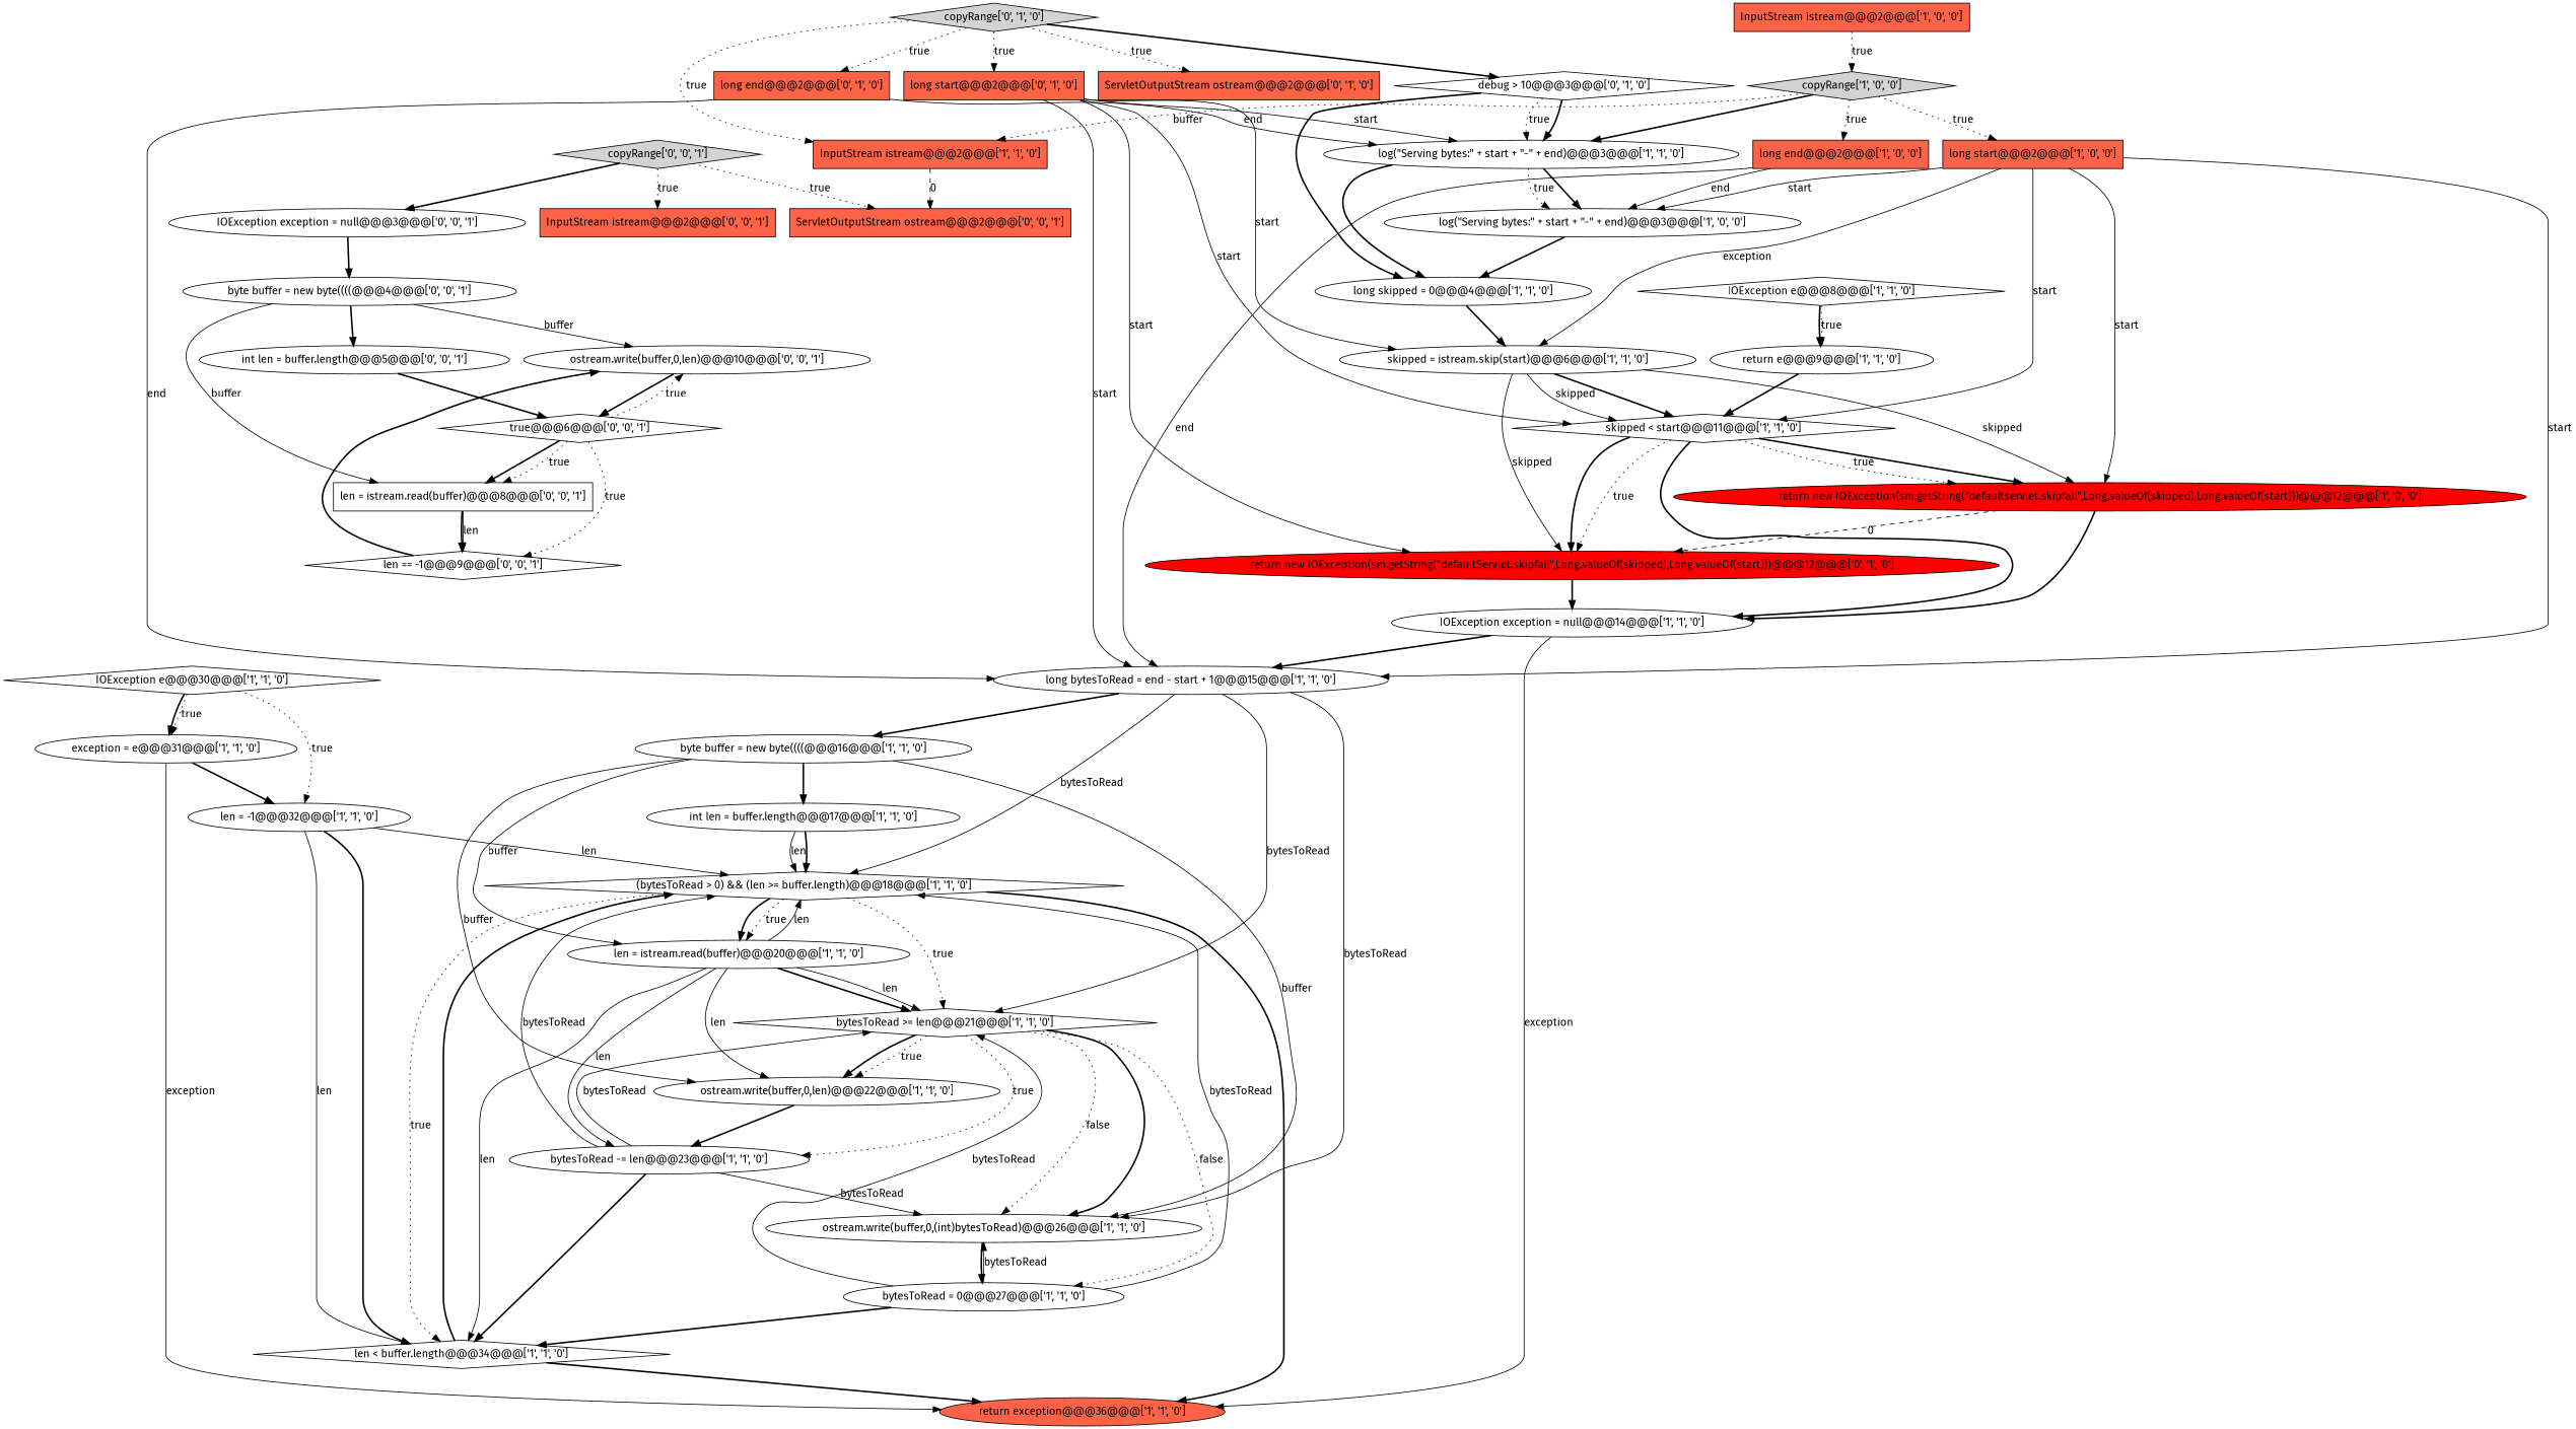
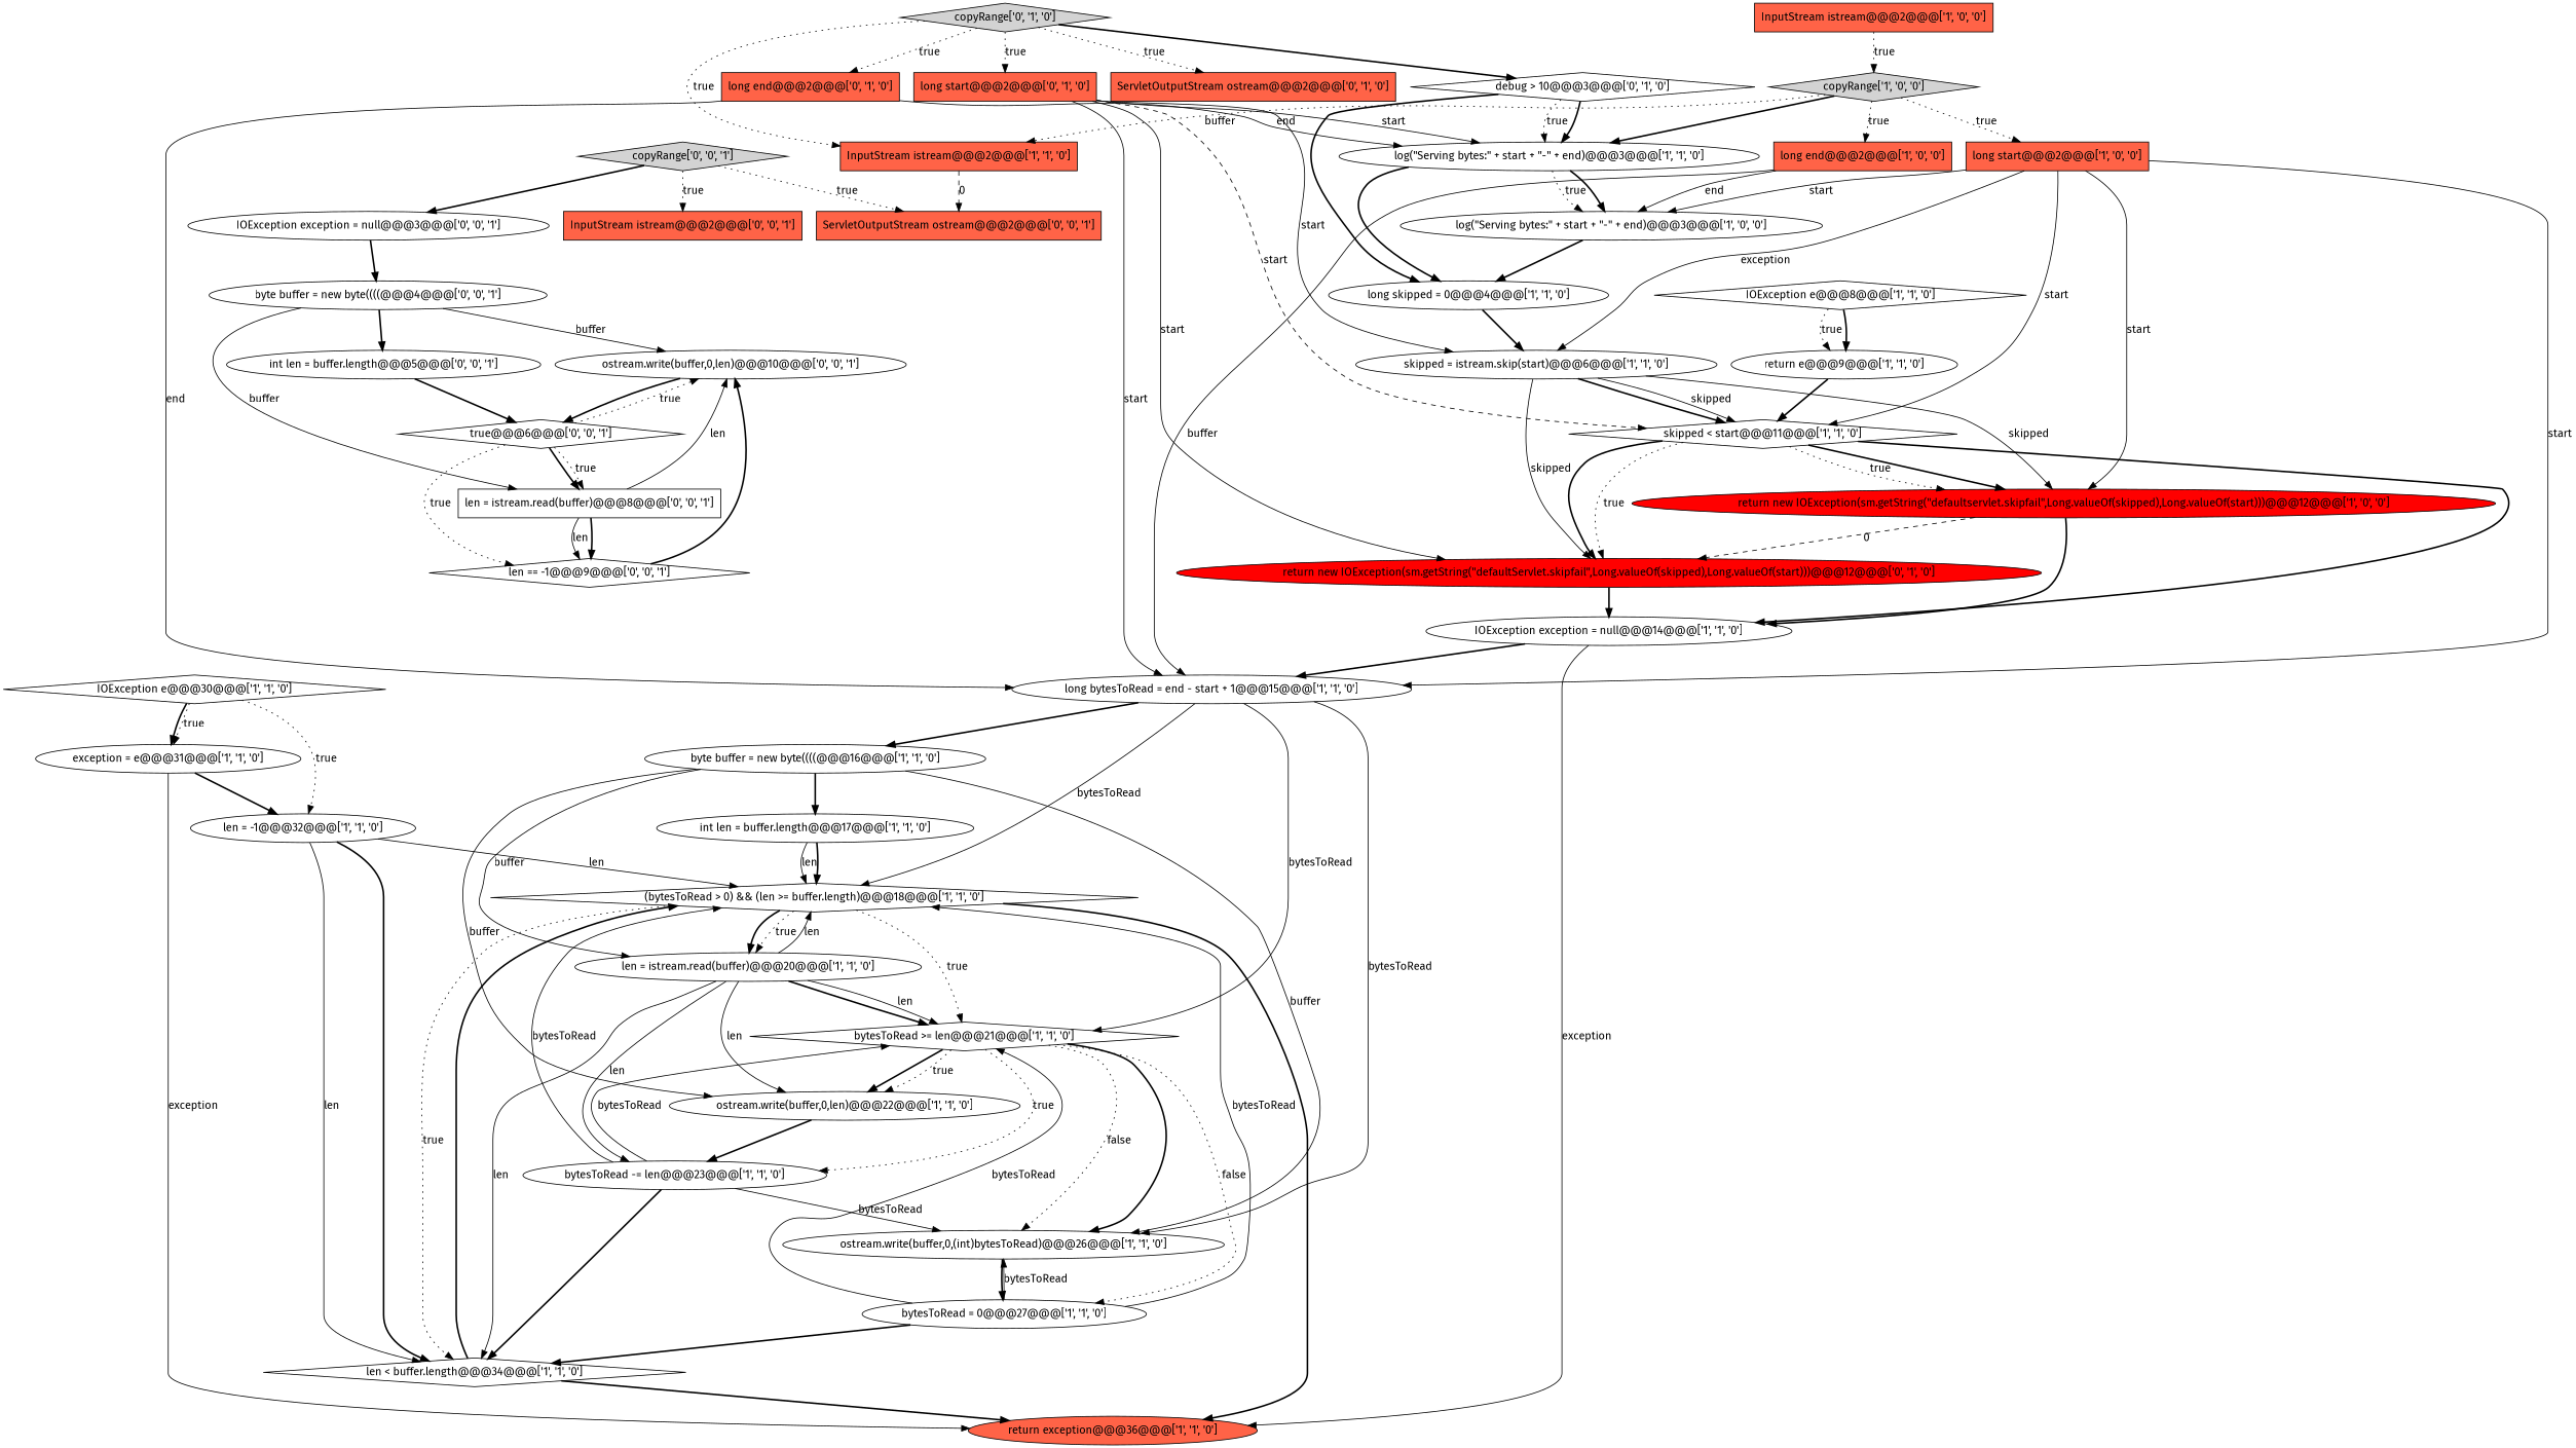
  digraph {
    fontname="Fira Sans"
    node [fillcolor=white fontname="Fira Sans" shape=ellipse style=filled]
    edge [fontname="Fira Sans" style=solid]
    n1 [label="ostream.write(buffer,0,len)@@@10@@@['0', '0', '1']"]
    n2 [label="true@@@6@@@['0', '0', '1']" shape=diamond]
    n3 [label="len = istream.read(buffer)@@@8@@@['0', '0', '1']" shape=box]
    n4 [label="len == -1@@@9@@@['0', '0', '1']" shape=diamond]
    n5 [label="len < buffer.length@@@34@@@['1', '1', '0']" shape=diamond]
    n6 [fillcolor=tomato label="return exception@@@36@@@['1', '1', '0']"]
    n7 [label="(bytesToRead > 0) && (len >= buffer.length)@@@18@@@['1', '1', '0']" shape=diamond]
    n8 [label="bytesToRead >= len@@@21@@@['1', '1', '0']" shape=diamond]
    n9 [label="len = istream.read(buffer)@@@20@@@['1', '1', '0']"]
    n10 [fillcolor=red label="return new IOException(sm.getString(\"defaultservlet.skipfail\",Long.valueOf(skipped),Long.valueOf(start)))@@@12@@@['1', '0', '0']"]
    n11 [label="IOException exception = null@@@14@@@['1', '1', '0']"]
    n12 [fillcolor=red label="return new IOException(sm.getString(\"defaultServlet.skipfail\",Long.valueOf(skipped),Long.valueOf(start)))@@@12@@@['0', '1', '0']"]
    n13 [label="long bytesToRead = end - start + 1@@@15@@@['1', '1', '0']"]
    n14 [label="byte buffer = new byte((((@@@4@@@['0', '0', '1']"]
    n15 [label="int len = buffer.length@@@5@@@['0', '0', '1']"]
    n16 [label="debug > 10@@@3@@@['0', '1', '0']" shape=diamond]
    n17 [label="long skipped = 0@@@4@@@['1', '1', '0']"]
    n18 [label="log(\"Serving bytes:\" + start + \"-\" + end)@@@3@@@['1', '1', '0']"]
    n19 [label="skipped = istream.skip(start)@@@6@@@['1', '1', '0']"]
    n20 [label="log(\"Serving bytes:\" + start + \"-\" + end)@@@3@@@['1', '0', '0']"]
    n21 [fillcolor=lightgray label="copyRange['0', '1', '0']" shape=diamond]
    n22 [fillcolor=tomato label="long end@@@2@@@['0', '1', '0']" shape=box]
    n23 [fillcolor=tomato label="InputStream istream@@@2@@@['1', '1', '0']" shape=box]
    n24 [fillcolor=tomato label="long start@@@2@@@['0', '1', '0']" shape=box]
    n25 [fillcolor=tomato label="ServletOutputStream ostream@@@2@@@['0', '1', '0']" shape=box]
    n26 [fillcolor=tomato label="ServletOutputStream ostream@@@2@@@['0', '0', '1']" shape=box]
    n27 [label="skipped < start@@@11@@@['1', '1', '0']" shape=diamond]
    n28 [label="ostream.write(buffer,0,(int)bytesToRead)@@@26@@@['1', '1', '0']"]
    n29 [label="byte buffer = new byte((((@@@16@@@['1', '1', '0']"]
    n30 [fillcolor=lightgray label="copyRange['0', '0', '1']" shape=diamond]
    n31 [fillcolor=tomato label="InputStream istream@@@2@@@['0', '0', '1']" shape=box]
    n32 [label="IOException exception = null@@@3@@@['0', '0', '1']"]
    n33 [label="return e@@@9@@@['1', '1', '0']"]
    n34 [label="ostream.write(buffer,0,len)@@@22@@@['1', '1', '0']"]
    n35 [label="bytesToRead -= len@@@23@@@['1', '1', '0']"]
    n36 [fillcolor=tomato label="long start@@@2@@@['1', '0', '0']" shape=box]
    n37 [label="bytesToRead = 0@@@27@@@['1', '1', '0']"]
    n38 [label="exception = e@@@31@@@['1', '1', '0']"]
    n39 [label="len = -1@@@32@@@['1', '1', '0']"]
    n40 [fillcolor=tomato label="long end@@@2@@@['1', '0', '0']" shape=box]
    n41 [label="int len = buffer.length@@@17@@@['1', '1', '0']"]
    n42 [fillcolor=lightgray label="copyRange['1', '0', '0']" shape=diamond]
    n43 [fillcolor=tomato label="InputStream istream@@@2@@@['1', '0', '0']" shape=box]
    n44 [label="IOException e@@@30@@@['1', '1', '0']" shape=diamond]
    n45 [label="IOException e@@@8@@@['1', '1', '0']" shape=diamond]
    n1 -> n2 [style=bold]
    n2 -> n1 [label=true style=dotted]
    n2 -> n3 [style=bold]
    n2 -> n3 [label=true style=dotted]
    n2 -> n4 [label=true style=dotted]
+   n3 -> n1 [label=len]
    n3 -> n4 [style=bold]
    n3 -> n4 [label=len]
    n4 -> n1 [style=bold]
    n5 -> n6 [style=bold]
    n5 -> n7 [style=bold]
    n7 -> n5 [label=true style=dotted]
    n7 -> n6 [style=bold]
    n7 -> n8 [label=true style=dotted]
    n7 -> n9 [style=bold]
    n7 -> n9 [label=true style=dotted]
    n8 -> n28 [style=bold]
    n8 -> n28 [label=false style=dotted]
    n8 -> n34 [style=bold]
    n8 -> n34 [label=true style=dotted]
    n8 -> n35 [label=true style=dotted]
    n8 -> n37 [label=false style=dotted]
    n9 -> n5 [label=len]
    n9 -> n7 [label=len]
    n9 -> n8 [style=bold]
    n9 -> n8 [label=len]
    n9 -> n34 [label=len]
    n9 -> n35 [label=len]
    n10 -> n11 [style=bold]
    n10 -> n12 [label=0 style=dashed]
    n11 -> n6 [label=exception]
    n11 -> n13 [style=bold]
    n12 -> n11 [style=bold]
    n13 -> n7 [label=bytesToRead]
    n13 -> n8 [label=bytesToRead]
    n13 -> n28 [label=bytesToRead]
    n13 -> n29 [style=bold]
    n14 -> n1 [label=buffer]
    n14 -> n3 [label=buffer]
    n14 -> n15 [style=bold]
    n15 -> n2 [style=bold]
    n16 -> n17 [style=bold]
    n16 -> n18 [style=bold]
    n16 -> n18 [label=true style=dotted]
    n17 -> n19 [style=bold]
    n18 -> n17 [style=bold]
    n18 -> n20 [label=true style=dotted]
    n18 -> n20 [style=bold]
    n19 -> n10 [label=skipped]
    n19 -> n12 [label=skipped]
    n19 -> n27 [style=bold]
    n19 -> n27 [label=skipped]
    n20 -> n17 [style=bold]
    n21 -> n16 [style=bold]
    n21 -> n22 [label=true style=dotted]
    n21 -> n23 [label=true style=dotted]
    n21 -> n24 [label=true style=dotted]
    n21 -> n25 [label=true style=dotted]
    n22 -> n13 [label=end]
    n22 -> n18 [label=end]
    n23 -> n26 [label=0 style=dashed]
    n24 -> n12 [label=start]
    n24 -> n13 [label=start]
    n24 -> n18 [label=start]
    n24 -> n19 [label=start]
-   n24 -> n27 [label=start]
+   n24 -> n27 [label=start style=dashed]
    n27 -> n10 [style=bold]
    n27 -> n10 [label=true style=dotted]
    n27 -> n11 [style=bold]
    n27 -> n12 [style=bold]
    n27 -> n12 [label=true style=dotted]
    n28 -> n37 [style=bold]
    n29 -> n9 [label=buffer]
    n29 -> n28 [label=buffer]
    n29 -> n34 [label=buffer]
    n29 -> n41 [style=bold]
    n30 -> n26 [label=true style=dotted]
    n30 -> n31 [label=true style=dotted]
    n30 -> n32 [style=bold]
    n32 -> n14 [style=bold]
    n33 -> n27 [style=bold]
    n34 -> n35 [style=bold]
    n35 -> n5 [style=bold]
    n35 -> n7 [label=bytesToRead]
    n35 -> n8 [label=bytesToRead]
    n35 -> n28 [label=bytesToRead]
    n36 -> n10 [label=start]
    n36 -> n13 [label=start]
    n36 -> n19 [label=exception]
    n36 -> n20 [label=start]
    n36 -> n27 [label=start]
    n37 -> n5 [style=bold]
    n37 -> n7 [label=bytesToRead]
    n37 -> n8 [label=bytesToRead]
    n37 -> n28 [label=bytesToRead]
    n38 -> n6 [label=exception]
    n38 -> n39 [style=bold]
    n39 -> n5 [style=bold]
    n39 -> n5 [label=len]
    n39 -> n7 [label=len]
-   n40 -> n13 [label=end]
+   n40 -> n13 [label=buffer]
    n40 -> n20 [label=end]
    n41 -> n7 [label=len]
    n41 -> n7 [style=bold]
    n42 -> n18 [style=bold]
    n42 -> n23 [label=buffer style=dotted]
    n42 -> n36 [label=true style=dotted]
    n42 -> n40 [label=true style=dotted]
    n43 -> n42 [label=true style=dotted]
    n44 -> n38 [label=true style=dotted]
    n44 -> n38 [style=bold]
    n44 -> n39 [label=true style=dotted]
    n45 -> n33 [style=bold]
    n45 -> n33 [label=true style=dotted]
  }
